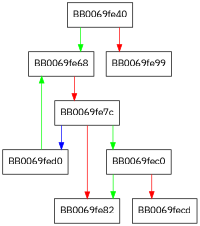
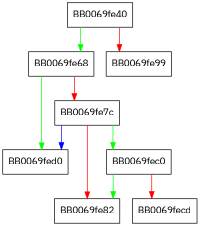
  digraph {
    fontname="IBM Plex Sans"
    splines=ortho
    node [fontname="IBM Plex Sans" shape=box]
    edge [color=green fontname="IBM Plex Sans"]
    BB0069fe40
    BB0069fe68
    n3 [label=BB0069fe99]
    BB0069fed0
    BB0069fe7c
    BB0069fec0
    BB0069fe82
    BB0069fecd
    BB0069fe40 -> BB0069fe68
    BB0069fe40 -> n3 [color=red]
-   BB0069fed0 -> BB0069fe68
+   BB0069fe68 -> BB0069fed0
    BB0069fe68 -> BB0069fe7c [color=red]
    BB0069fe7c -> BB0069fed0 [color=blue]
    BB0069fe7c -> BB0069fec0
    BB0069fe7c -> BB0069fe82 [color=red]
    BB0069fec0 -> BB0069fe82
    BB0069fec0 -> BB0069fecd [color=red]
  }
